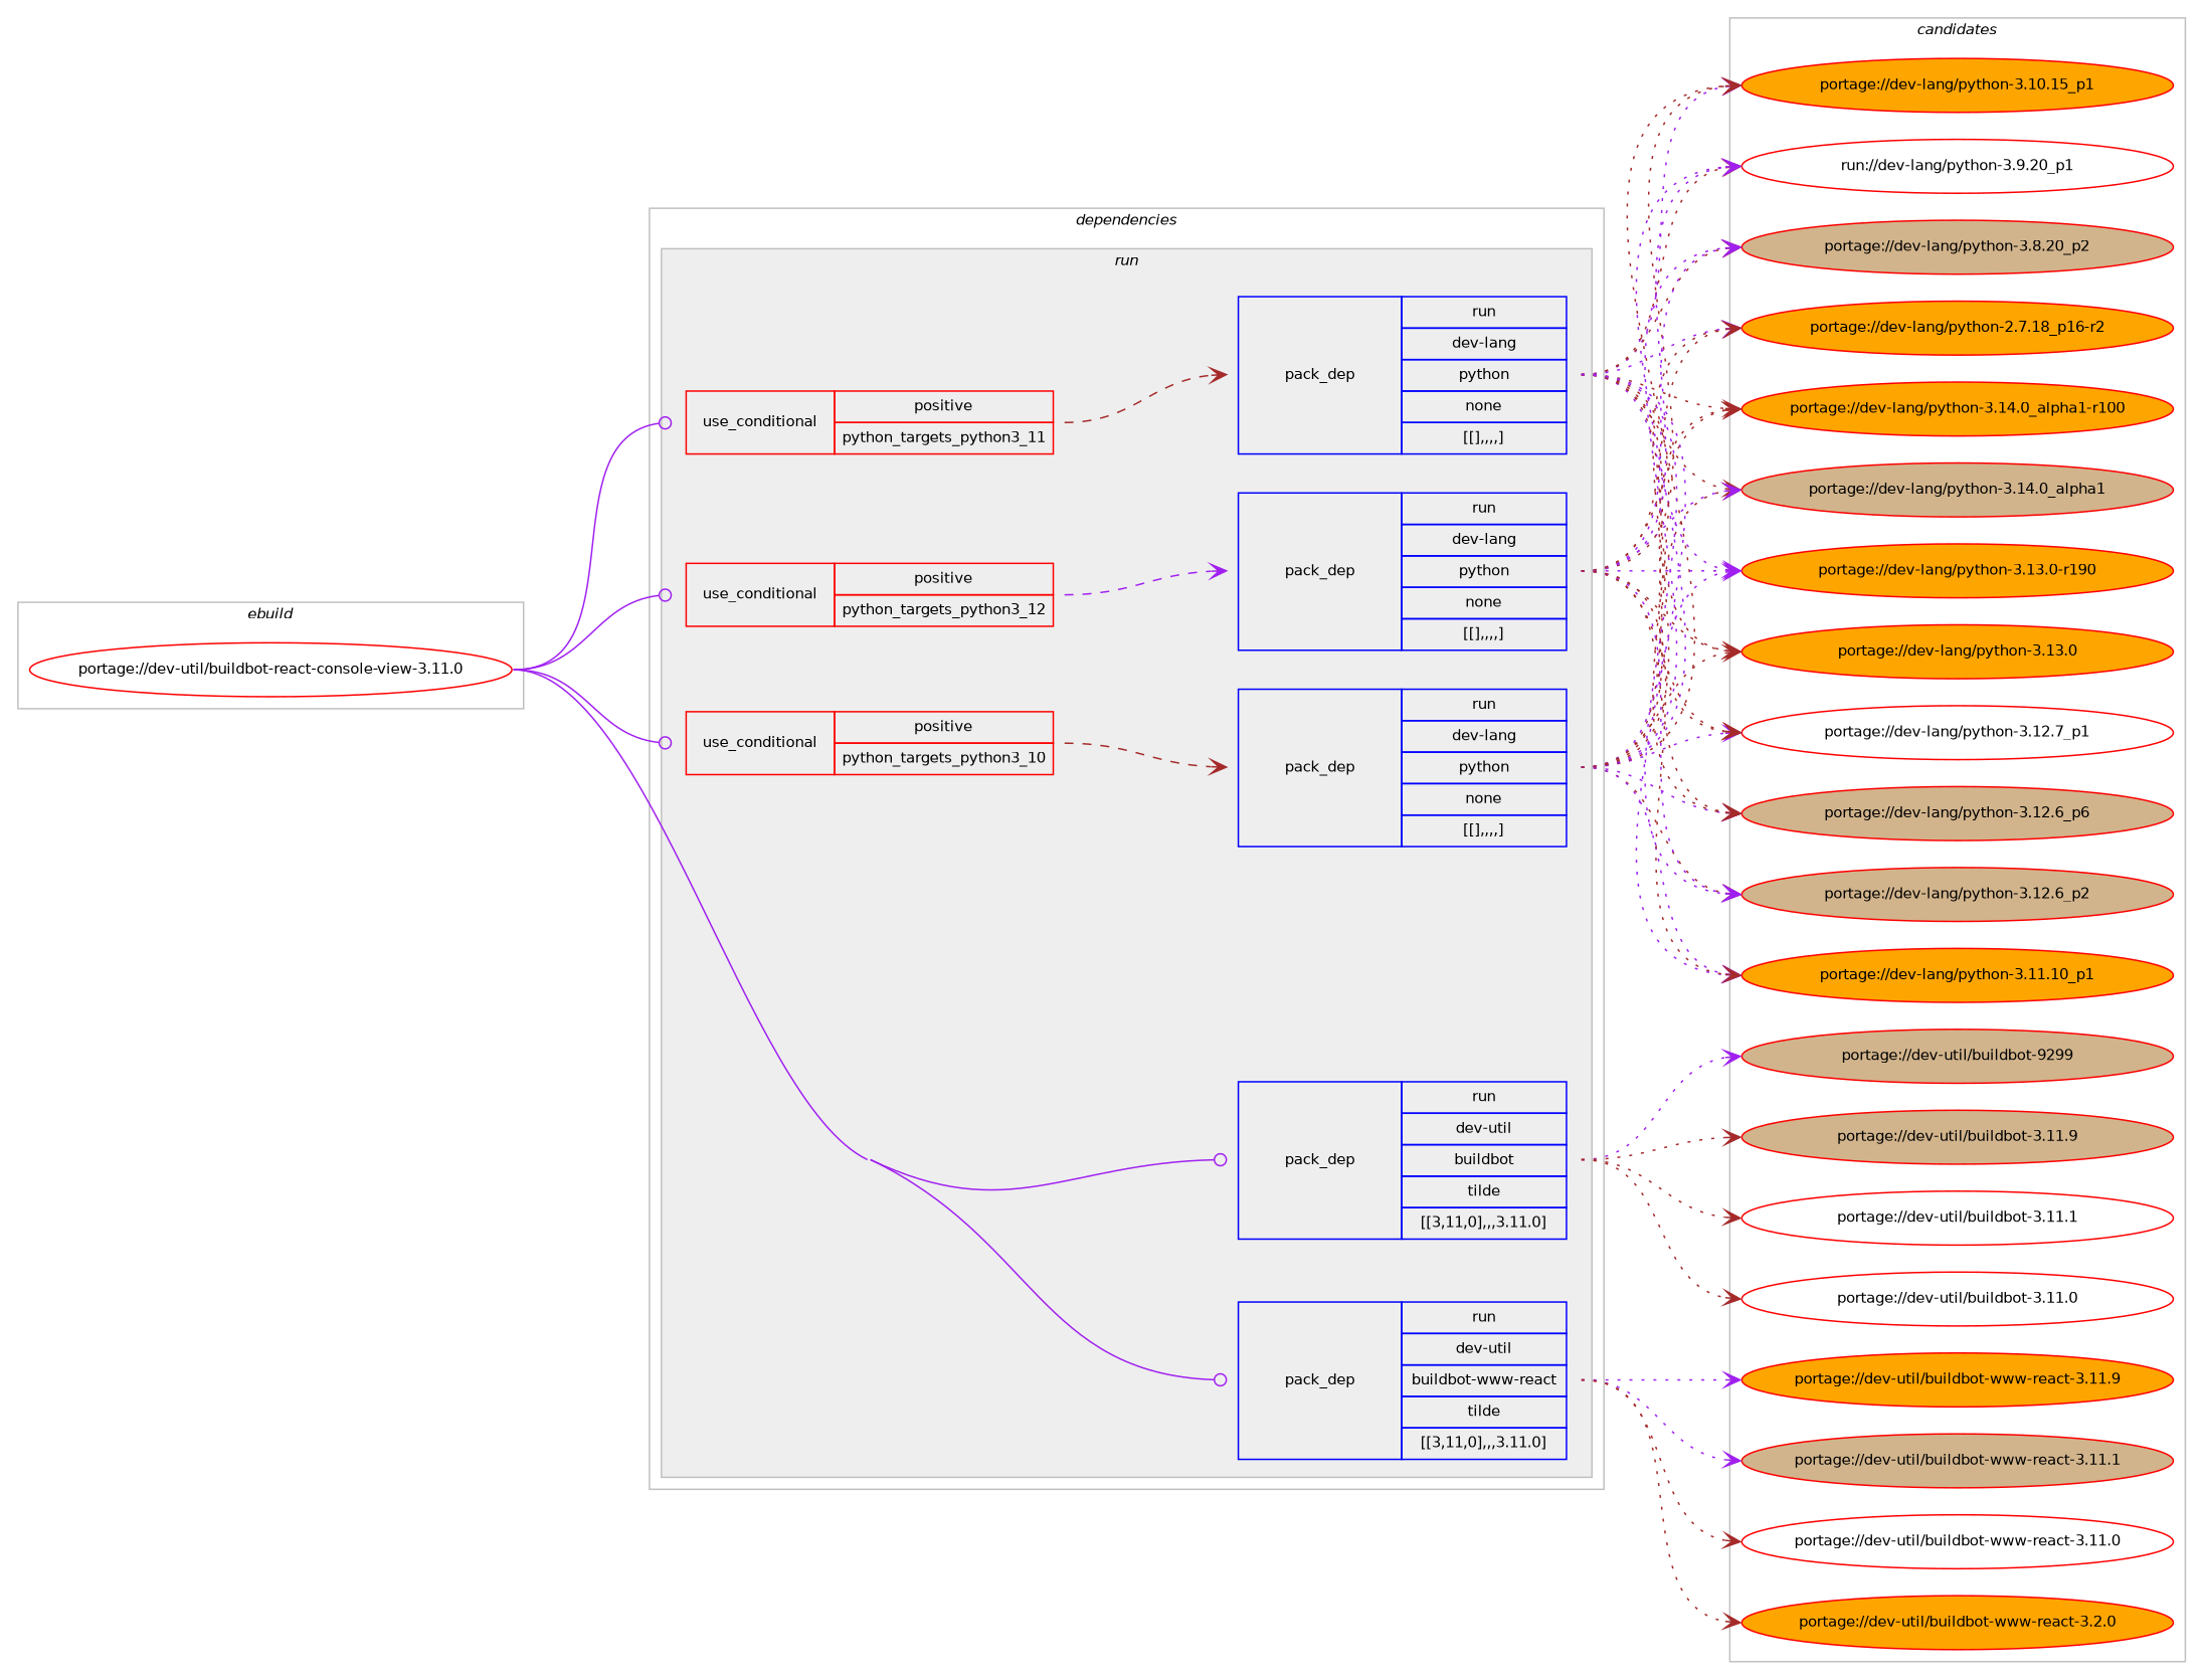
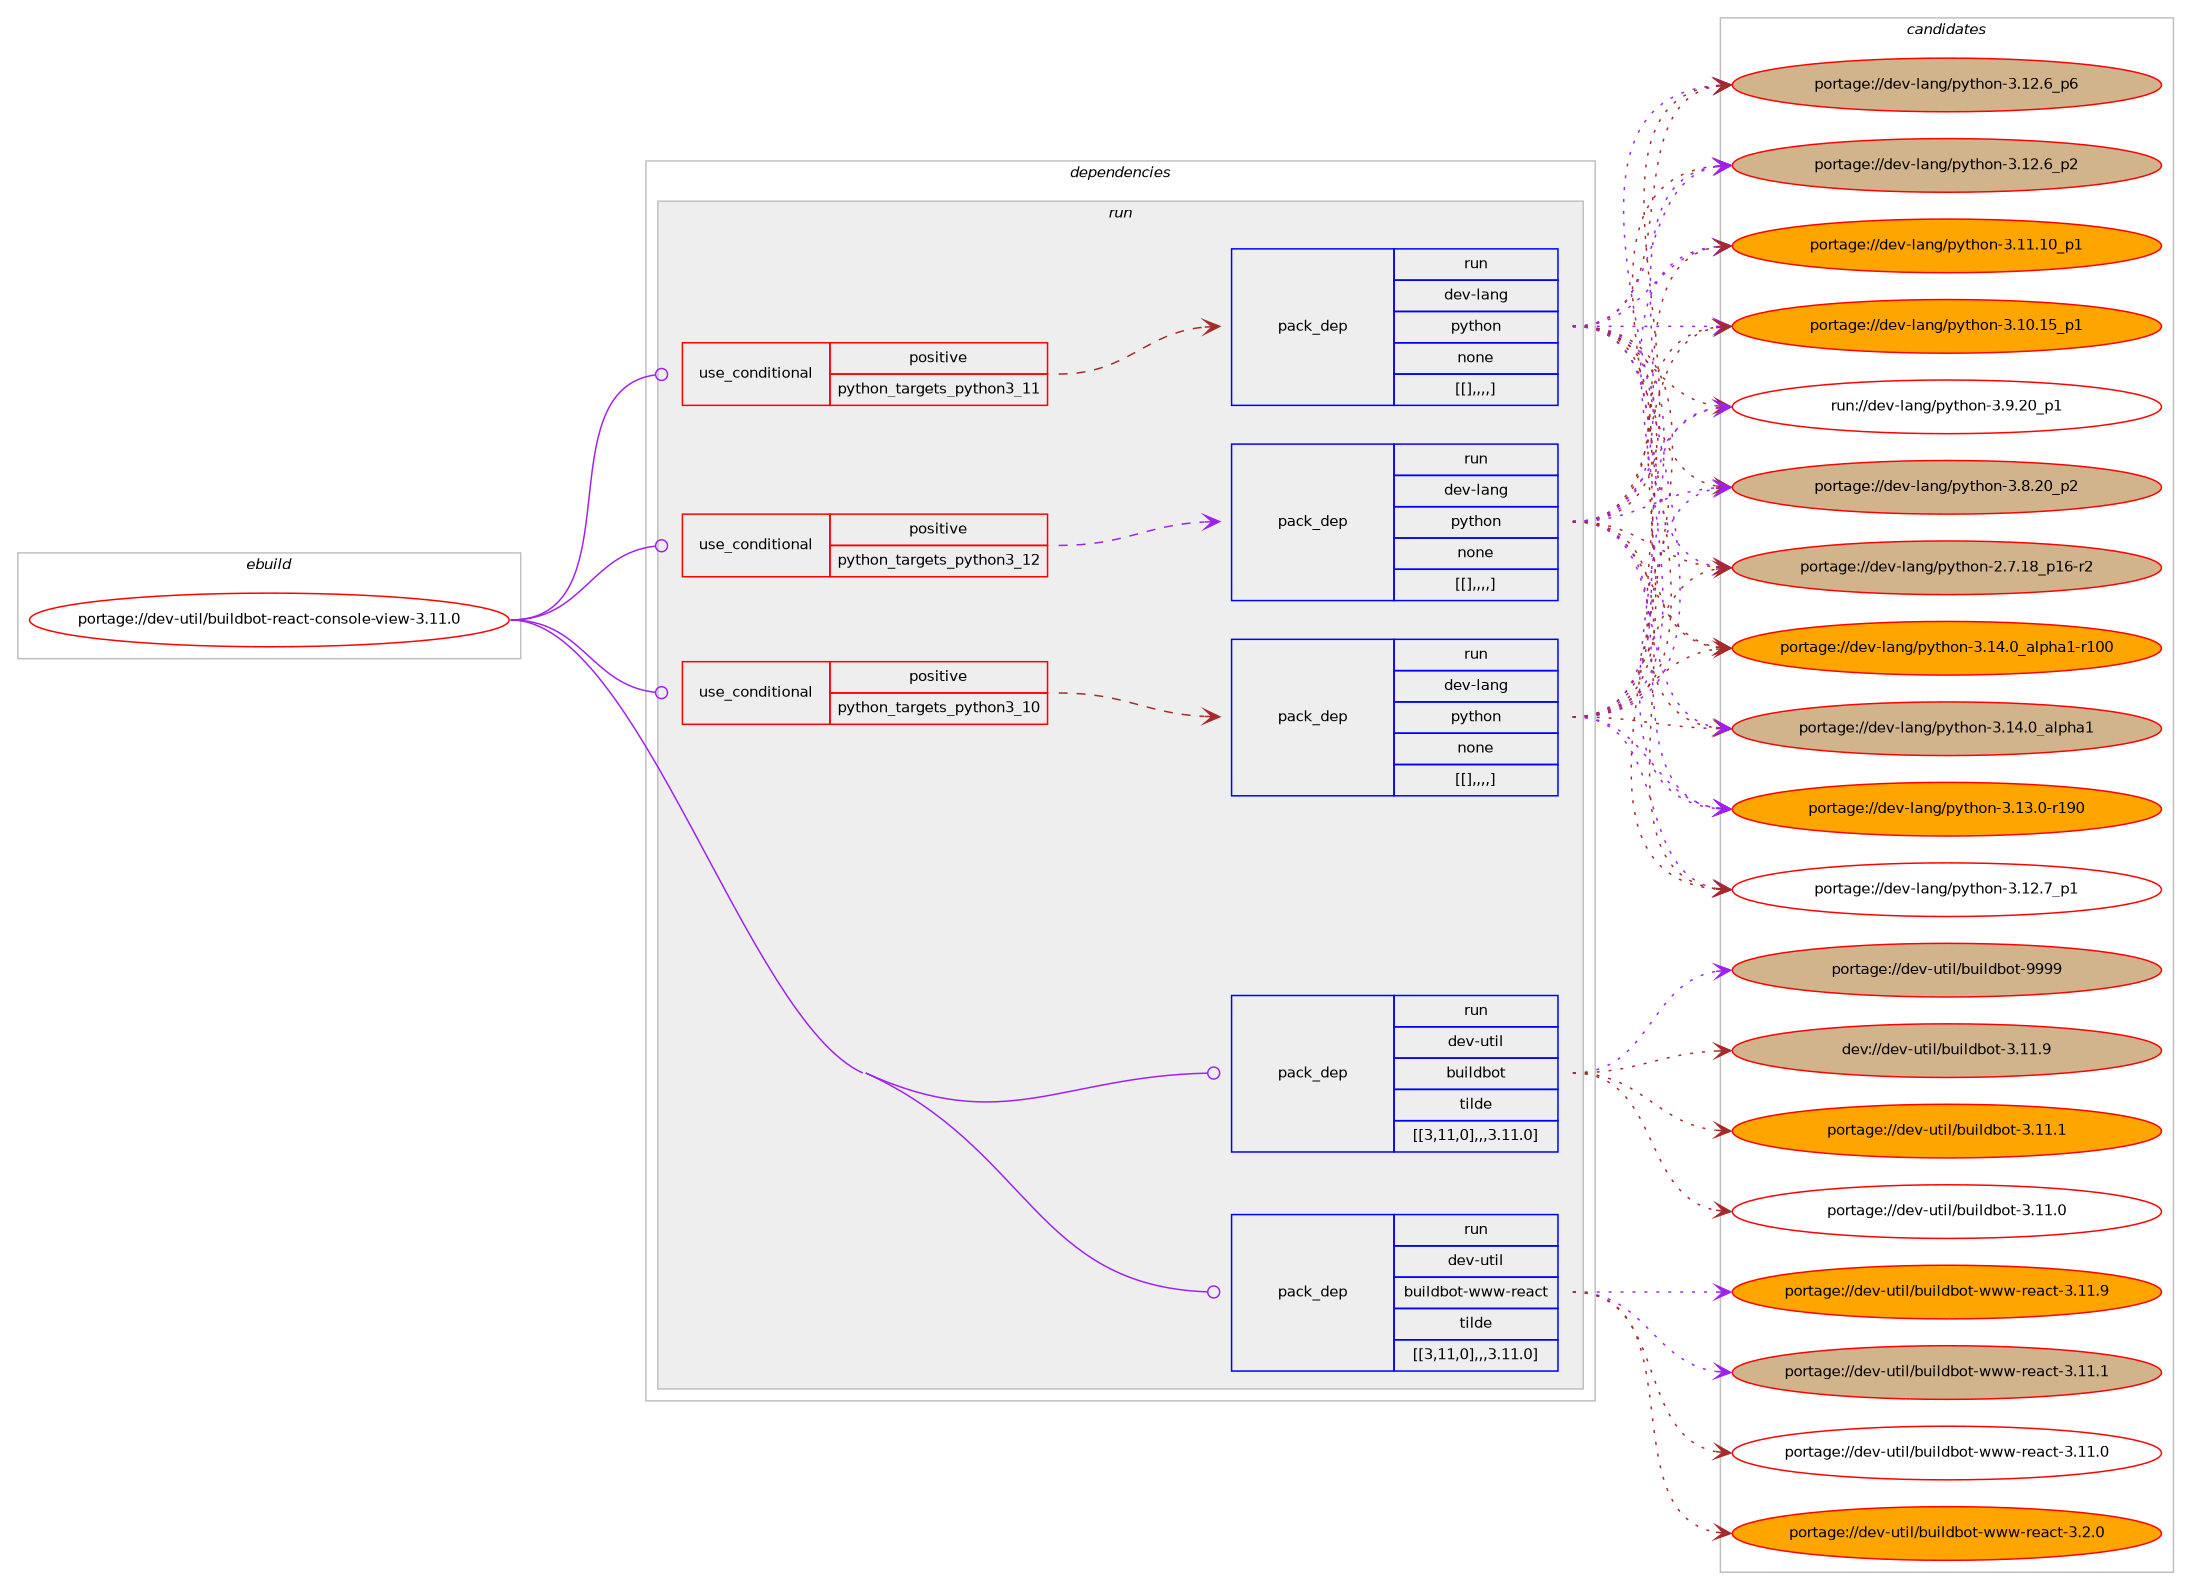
  digraph {
    compound=true
    concentrate=true
    fontname=Helvetica
    fontsize=10
    newrank=true
    rankdir=LR
    ranksep=1.5
    node [color=red fontname=Helvetica fontsize=10 style=filled]
    edge [arrowhead=vee color=brown headport=w style=dotted tailport=e weight=100]
    n1 [fillcolor=white label="portage://dev-util/buildbot-react-console-view-3.11.0" width=4]
    n2 [color=blue label=<<TABLE BORDER="0" CELLBORDER="1" CELLSPACING="0" CELLPADDING="4" WIDTH="220"><TR><TD ROWSPAN="6" CELLPADDING="30">pack_dep</TD></TR><TR><TD WIDTH="110">run</TD></TR><TR><TD>dev-lang</TD></TR><TR><TD>python</TD></TR><TR><TD>none</TD></TR><TR><TD>[[],,,,]</TD></TR></TABLE>> shape=none style=""]
    n3 [label=<<TABLE BORDER="0" CELLBORDER="1" CELLSPACING="0" CELLPADDING="4"><TR><TD ROWSPAN="3" CELLPADDING="10">use_conditional</TD></TR><TR><TD>positive</TD></TR><TR><TD>python_targets_python3_10</TD></TR></TABLE>> shape=none style=""]
    n4 [color=blue label=<<TABLE BORDER="0" CELLBORDER="1" CELLSPACING="0" CELLPADDING="4" WIDTH="220"><TR><TD ROWSPAN="6" CELLPADDING="30">pack_dep</TD></TR><TR><TD WIDTH="110">run</TD></TR><TR><TD>dev-lang</TD></TR><TR><TD>python</TD></TR><TR><TD>none</TD></TR><TR><TD>[[],,,,]</TD></TR></TABLE>> shape=none style=""]
    n5 [label=<<TABLE BORDER="0" CELLBORDER="1" CELLSPACING="0" CELLPADDING="4"><TR><TD ROWSPAN="3" CELLPADDING="10">use_conditional</TD></TR><TR><TD>positive</TD></TR><TR><TD>python_targets_python3_11</TD></TR></TABLE>> shape=none style=""]
    n6 [color=blue label=<<TABLE BORDER="0" CELLBORDER="1" CELLSPACING="0" CELLPADDING="4" WIDTH="220"><TR><TD ROWSPAN="6" CELLPADDING="30">pack_dep</TD></TR><TR><TD WIDTH="110">run</TD></TR><TR><TD>dev-lang</TD></TR><TR><TD>python</TD></TR><TR><TD>none</TD></TR><TR><TD>[[],,,,]</TD></TR></TABLE>> shape=none style=""]
    n7 [label=<<TABLE BORDER="0" CELLBORDER="1" CELLSPACING="0" CELLPADDING="4"><TR><TD ROWSPAN="3" CELLPADDING="10">use_conditional</TD></TR><TR><TD>positive</TD></TR><TR><TD>python_targets_python3_12</TD></TR></TABLE>> shape=none style=""]
    n8 [color=blue label=<<TABLE BORDER="0" CELLBORDER="1" CELLSPACING="0" CELLPADDING="4" WIDTH="220"><TR><TD ROWSPAN="6" CELLPADDING="30">pack_dep</TD></TR><TR><TD WIDTH="110">run</TD></TR><TR><TD>dev-util</TD></TR><TR><TD>buildbot</TD></TR><TR><TD>tilde</TD></TR><TR><TD>[[3,11,0],,,3.11.0]</TD></TR></TABLE>> shape=none style=""]
    n9 [color=blue label=<<TABLE BORDER="0" CELLBORDER="1" CELLSPACING="0" CELLPADDING="4" WIDTH="220"><TR><TD ROWSPAN="6" CELLPADDING="30">pack_dep</TD></TR><TR><TD WIDTH="110">run</TD></TR><TR><TD>dev-util</TD></TR><TR><TD>buildbot-www-react</TD></TR><TR><TD>tilde</TD></TR><TR><TD>[[3,11,0],,,3.11.0]</TD></TR></TABLE>> shape=none style=""]
    n10 [fillcolor=orange label="portage://dev-lang/python-3.14.0_alpha1-r100" width=4]
    n11 [fillcolor=tan label="portage://dev-lang/python-3.14.0_alpha1" width=4]
    n12 [fillcolor=orange label="portage://dev-lang/python-3.13.0-r190" width=4]
-   n13 [fillcolor=orange label="portage://dev-lang/python-3.13.0" width=4]
    n14 [fillcolor=white label="portage://dev-lang/python-3.12.7_p1" width=4]
    n15 [fillcolor=tan label="portage://dev-lang/python-3.12.6_p6" width=4]
    n16 [fillcolor=tan label="portage://dev-lang/python-3.12.6_p2" width=4]
    n17 [fillcolor=orange label="portage://dev-lang/python-3.11.10_p1" width=4]
    n18 [fillcolor=orange label="portage://dev-lang/python-3.10.15_p1" width=4]
    n19 [fillcolor=white label="run://dev-lang/python-3.9.20_p1" width=4]
    n20 [fillcolor=tan label="portage://dev-lang/python-3.8.20_p2" width=4]
-   n21 [fillcolor=orange label="portage://dev-lang/python-2.7.18_p16-r2" width=4]
-   n22 [fillcolor=tan label="portage://dev-util/buildbot-9299" width=4]
-   n23 [fillcolor=tan label="portage://dev-util/buildbot-3.11.9" width=4]
-   n24 [fillcolor=white label="portage://dev-util/buildbot-3.11.1" width=4]
+   n21 [fillcolor=tan label="portage://dev-lang/python-2.7.18_p16-r2" width=4]
+   n22 [fillcolor=tan label="portage://dev-util/buildbot-9999" width=4]
+   n23 [fillcolor=tan label="dev://dev-util/buildbot-3.11.9" width=4]
+   n24 [fillcolor=orange label="portage://dev-util/buildbot-3.11.1" width=4]
    n25 [fillcolor=white label="portage://dev-util/buildbot-3.11.0" width=4]
    n26 [fillcolor=orange label="portage://dev-util/buildbot-www-react-3.11.9" width=4]
    n27 [fillcolor=tan label="portage://dev-util/buildbot-www-react-3.11.1" width=4]
    n28 [fillcolor=white label="portage://dev-util/buildbot-www-react-3.11.0" width=4]
    n29 [fillcolor=orange label="portage://dev-util/buildbot-www-react-3.2.0" width=4]
    subgraph cluster_1 {
      color=gray
      label=<<i>ebuild</i>>
      n1
    }
    subgraph cluster_2 {
      color=gray
      label=<<i>dependencies</i>>
      subgraph cluster_3 {
        color=gray
        fillcolor="#eeeeee"
        label=<<i>compile</i>>
        style=filled
      }
      subgraph cluster_4 {
        color=gray
        fillcolor="#eeeeee"
        label=<<i>compile and run</i>>
        style=filled
      }
      subgraph cluster_5 {
        color=gray
        fillcolor="#eeeeee"
        label=<<i>run</i>>
        style=filled
        subgraph sub_6 {
          color=gray
          fillcolor="#eeeeee"
          label=<<i>run</i>>
          style=filled
          n5
          subgraph sub_7 {
            color=gray
            fillcolor="#eeeeee"
            label=<<i>run</i>>
            style=filled
            n4
          }
        }
        subgraph sub_8 {
          color=gray
          fillcolor="#eeeeee"
          label=<<i>run</i>>
          style=filled
          n3
          subgraph sub_9 {
            color=gray
            fillcolor="#eeeeee"
            label=<<i>run</i>>
            style=filled
            n2
          }
        }
        subgraph sub_10 {
          color=gray
          fillcolor="#eeeeee"
          label=<<i>run</i>>
          style=filled
          n7
          subgraph sub_11 {
            color=gray
            fillcolor="#eeeeee"
            label=<<i>run</i>>
            style=filled
            n6
          }
        }
        subgraph sub_12 {
          color=gray
          fillcolor="#eeeeee"
          label=<<i>run</i>>
          style=filled
          n8
        }
        subgraph sub_13 {
          color=gray
          fillcolor="#eeeeee"
          label=<<i>run</i>>
          style=filled
          n9
        }
      }
    }
    subgraph cluster_14 {
      color=gray
      label=<<i>candidates</i>>
      rank=same
      subgraph sub_15 {
        color=black
        label=<<i>candidates</i>>
        nodesep=1
        rank=same
        n10
        n11
        n12
-       n13
        n14
        n15
        n16
        n17
        n18
        n19
        n20
        n21
      }
      subgraph sub_16 {
        color=black
        label=<<i>candidates</i>>
        nodesep=1
        rank=same
        n10
        n11
        n12
-       n13
        n14
        n15
        n16
        n17
        n18
        n19
        n20
        n21
      }
      subgraph sub_17 {
        color=black
        label=<<i>candidates</i>>
        nodesep=1
        rank=same
        n10
        n11
        n12
-       n13
        n14
        n15
        n16
        n17
        n18
        n19
        n20
        n21
      }
      subgraph sub_18 {
        color=black
        label=<<i>candidates</i>>
        nodesep=1
        rank=same
        n22
        n23
        n24
        n25
      }
      subgraph sub_19 {
        color=black
        label=<<i>candidates</i>>
        nodesep=1
        rank=same
        n26
        n27
        n28
        n29
      }
    }
    n1 -> n3 [arrowhead=odot color=purple style=solid weight=20]
    n1 -> n5 [arrowhead=odot color=purple style=solid weight=20]
    n1 -> n7 [arrowhead=odot color=purple style=solid weight=20]
    n1 -> n8 [arrowhead=odot color=purple style=solid weight=20]
    n1 -> n9 [arrowhead=odot color=purple style=solid weight=20]
    n2 -> n10
    n2 -> n11
    n2 -> n12 [color=purple]
-   n2 -> n13
    n2 -> n14 [color=purple]
    n2 -> n15 [color=purple]
    n2 -> n16
    n2 -> n17 [color=purple]
    n2 -> n18
    n2 -> n19 [color=purple]
    n2 -> n20 [color=purple]
    n2 -> n21
    n3 -> n2 [style=dashed weight=20]
    n4 -> n10
    n4 -> n11
    n4 -> n12 [color=purple]
-   n4 -> n13
    n4 -> n14
    n4 -> n15
    n4 -> n16 [color=purple]
    n4 -> n17 [color=purple]
    n4 -> n18 [color=purple]
    n4 -> n19
    n4 -> n20
    n4 -> n21 [color=purple]
    n5 -> n4 [style=dashed weight=20]
    n6 -> n10
    n6 -> n11 [color=purple]
    n6 -> n12 [color=purple]
-   n6 -> n13
    n6 -> n14
    n6 -> n15
    n6 -> n16 [color=purple]
    n6 -> n17
    n6 -> n18
    n6 -> n19 [color=purple]
    n6 -> n20 [color=purple]
    n6 -> n21
    n7 -> n6 [color=purple style=dashed weight=20]
    n8 -> n22 [color=purple]
    n8 -> n23
    n8 -> n24
    n8 -> n25
    n9 -> n26 [color=purple]
    n9 -> n27 [color=purple]
    n9 -> n28
    n9 -> n29
  }
